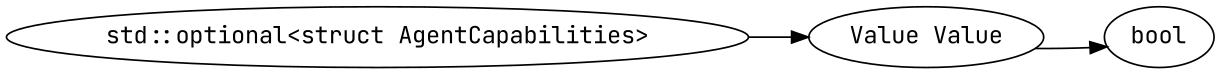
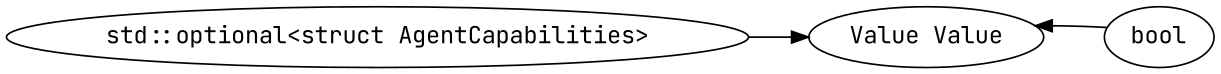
  digraph {
    fontname="JetBrains Mono"
    rankdir=LR
    node [fontname="JetBrains Mono"]
    edge [fontname="JetBrains Mono"]
    n1 [label=bool]
    n2 [label="std::optional<struct AgentCapabilities>"]
    n3 [label="Value Value"]
    subgraph sub_1 {
      rank=max
      n1
    }
    n2 -> n3
-   n3 -> n1
+   n1 -> n3
  }
